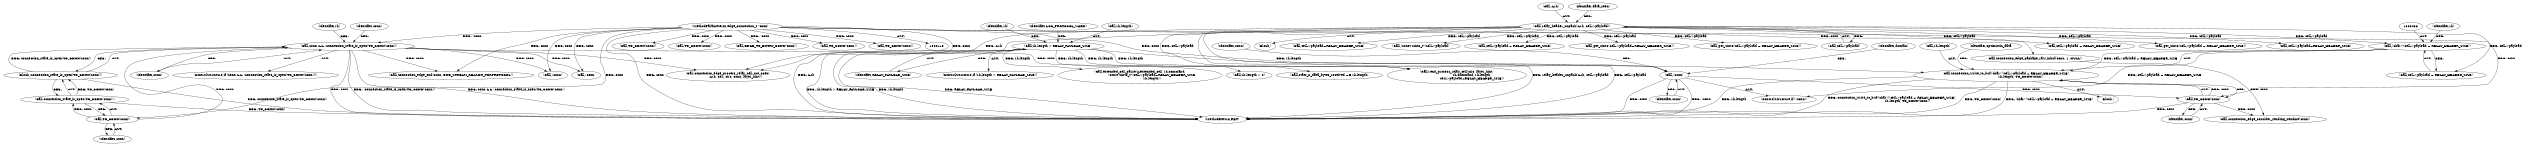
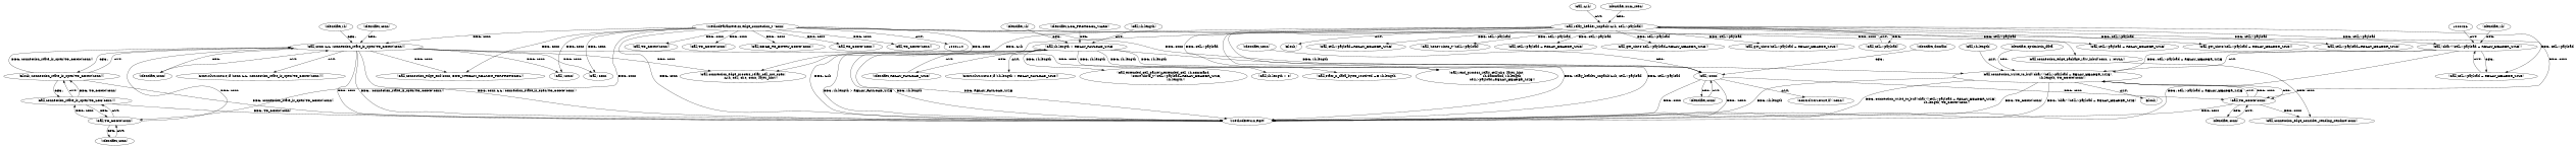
  digraph {
    n1 [label="(Call,connection_write_to_buf((char*)(cell->payload + RELAY_HEADER_SIZE),\n                              rh.length, TO_CONN(conn)))"]
    n2 [label="(Call,TO_CONN(conn))"]
    n3 [label="(MethodReturn,RET)"]
    n4 [label="(Block,)"]
    n5 [label="(Identifier,conn)"]
    n6 [label="(Call,connection_edge_consider_sending_sendme(conn))"]
    n7 [label="(Call,(char*)(cell->payload + RELAY_HEADER_SIZE))"]
    n8 [label="(Call,cell->payload + RELAY_HEADER_SIZE)"]
    n9 [label="(Call,relay_header_unpack(&rh, cell->payload))"]
    n10 [label="(Call,cell->payload + RELAY_HEADER_SIZE)"]
    n11 [label="(Call,connection_edge_process_relay_cell_not_open(\n               &rh, cell, circ, conn, layer_hint))"]
    n12 [label="(Call,get_uint8(cell->payload + RELAY_HEADER_SIZE))"]
    n13 [label="(Call,rend_process_relay_cell(circ, layer_hint,\n                              rh.command, rh.length,\n                              cell->payload+RELAY_HEADER_SIZE))"]
    n14 [label="(Call,cell->payload+RELAY_HEADER_SIZE)"]
    n15 [label="(Block,)"]
    n16 [label="(Call,cell->payload+RELAY_HEADER_SIZE)"]
    n17 [label="(Call,(const uint8_t*)cell->payload)"]
    n18 [label="(Call,cell->payload + RELAY_HEADER_SIZE)"]
    n19 [label="(Call,get_uint8(cell->payload+RELAY_HEADER_SIZE))"]
    n20 [label="(Call,get_uint8(cell->payload + RELAY_HEADER_SIZE))"]
    n21 [label="(Call,cell->payload)"]
    n22 [label="(Call,rh.length > RELAY_PAYLOAD_SIZE)"]
    n23 [label="(Identifier,RELAY_PAYLOAD_SIZE)"]
    n24 [label="(ControlStructure,if (rh.length > RELAY_PAYLOAD_SIZE))"]
    n25 [label="(Call,extended_cell_parse(&extended_cell, rh.command,\n                        (const uint8_t*)cell->payload+RELAY_HEADER_SIZE,\n                        rh.length))"]
    n26 [label="(Call,rh.length > 0)"]
    n27 [label="(Call,stats_n_data_bytes_received += rh.length)"]
    n28 [label="(Call,!conn)"]
    n29 [label="(ControlStructure,if (!conn))"]
    n30 [label="(Identifier,conn)"]
    n31 [label="(Call,conn && !connection_state_is_open(TO_CONN(conn)))"]
    n32 [label="(Block,!connection_state_is_open(TO_CONN(conn)))"]
    n33 [label="(Call,connection_edge_end(conn, END_STREAM_REASON_TORPROTOCOL))"]
    n34 [label="(Call,!conn)"]
    n35 [label="(Identifier,conn)"]
    n36 [label="(ControlStructure,if (conn && !connection_state_is_open(TO_CONN(conn))))"]
    n37 [label="(Call,!conn)"]
-   n38 [label="(Call,connection_state_is_open(TO_CONN(conn)))"]
+   n38 [label="(Call,connection_state_is_open(TO_LOG(conn)))"]
    n39 [label="(Call,TO_CONN(conn))"]
    n40 [label="(Identifier,conn)"]
    n41 [label="(MethodParameterIn,edge_connection_t *conn)"]
    n42 [label="(Call,TO_CONN(conn))"]
    n43 [label="(Call,TO_CONN(conn))"]
    n44 [label="(Call,connection_edge_package_raw_inbuf(conn, 1, NULL))"]
    n45 [label="(Call,EDGE_TO_ENTRY_CONN(conn))"]
    n46 [label="(Call,TO_CONN(conn))"]
    n47 [label="(Call,TO_CONN(conn))"]
-   1000114 [label=1000113]
+   1000114
    n49 [label="(Identifier,rh)"]
    n50 [label="(Call,&rh)"]
    n51 [label="(Identifier,rh)"]
    n52 [label="(Identifier,rh)"]
    n53 [label="(Identifier,conn)"]
-   n54 [label="(Identifier,data_seen)"]
+   n54 [label="(Identifier,num_seen)"]
    n55 [label="(Identifier,LOG_PROTOCOL_WARN)"]
    n56 [label="(Call,rh.length)"]
    n57 [label="(Identifier,optimistic_data)"]
    n58 [label="(Identifier,conn)"]
    n59 [label="(Identifier,domain)"]
    n60 [label="(Call,rh.length)"]
    1000436
    n1 -> n2 [label="CFG: "]
    n1 -> n3 [label="DDG: rh.length"]
    n1 -> n3 [label="DDG: connection_write_to_buf((char*)(cell->payload + RELAY_HEADER_SIZE),\n                              rh.length, TO_CONN(conn))"]
    n1 -> n3 [label="DDG: TO_CONN(conn)"]
    n1 -> n3 [label="DDG: (char*)(cell->payload + RELAY_HEADER_SIZE)"]
    n1 -> n4 [label="AST: "]
    n2 -> n1 [label="AST: "]
    n2 -> n1 [label="DDG: conn"]
    n2 -> n3 [label="DDG: conn"]
    n2 -> n5 [label="CFG: "]
    n2 -> n6 [label="DDG: conn"]
    n5 -> n2 [label="AST: "]
    n7 -> n1 [label="AST: "]
    n7 -> n1 [label="DDG: cell->payload + RELAY_HEADER_SIZE"]
-   n7 -> n29 [label="DDG: cell->payload + RELAY_HEADER_SIZE"]
+   n7 -> n3 [label="DDG: cell->payload + RELAY_HEADER_SIZE"]
    n7 -> n8 [label="CFG: "]
    n8 -> n7 [label="AST: "]
    n9 -> n3 [label="DDG: &rh"]
    n9 -> n3 [label="DDG: relay_header_unpack(&rh, cell->payload)"]
    n9 -> n3 [label="DDG: cell->payload"]
    n9 -> n7 [label="DDG: cell->payload"]
    n9 -> n8 [label="DDG: cell->payload"]
    n9 -> n10 [label="DDG: cell->payload"]
    n9 -> n11 [label="DDG: &rh"]
    n9 -> n12 [label="DDG: cell->payload"]
    n9 -> n13 [label="DDG: cell->payload"]
    n9 -> n14 [label="DDG: cell->payload"]
    n9 -> n15 [label="AST: "]
    n9 -> n16 [label="DDG: cell->payload"]
    n9 -> n17 [label="DDG: cell->payload"]
    n9 -> n18 [label="DDG: cell->payload"]
    n9 -> n19 [label="DDG: cell->payload"]
    n9 -> n20 [label="DDG: cell->payload"]
    n9 -> n21 [label="DDG: "]
    n21 -> n9 [label="AST: "]
    n22 -> n1 [label="DDG: rh.length"]
    n22 -> n3 [label="DDG: RELAY_PAYLOAD_SIZE"]
    n22 -> n3 [label="DDG: rh.length > RELAY_PAYLOAD_SIZE"]
    n22 -> n3 [label="DDG: rh.length"]
    n22 -> n13 [label="DDG: rh.length"]
    n22 -> n23 [label="CFG: "]
    n22 -> n24 [label="AST: "]
    n22 -> n25 [label="DDG: rh.length"]
    n22 -> n26 [label="DDG: rh.length"]
    n22 -> n27 [label="DDG: rh.length"]
    n23 -> n22 [label="AST: "]
    n28 -> n2 [label="DDG: conn"]
    n28 -> n3 [label="DDG: conn"]
    n28 -> n3 [label="DDG: !conn"]
    n28 -> n29 [label="AST: "]
    n28 -> n30 [label="CFG: "]
    n30 -> n28 [label="AST: "]
    n31 -> n3 [label="DDG: conn"]
    n31 -> n3 [label="DDG: !connection_state_is_open(TO_CONN(conn))"]
    n31 -> n3 [label="DDG: conn && !connection_state_is_open(TO_CONN(conn))"]
    n31 -> n11 [label="DDG: conn"]
    n31 -> n28 [label="DDG: conn"]
    n31 -> n32 [label="CFG: "]
    n31 -> n33 [label="DDG: conn"]
    n31 -> n34 [label="DDG: conn"]
    n31 -> n35 [label="CFG: "]
    n31 -> n36 [label="AST: "]
    n31 -> n37 [label="DDG: conn"]
    n32 -> n3 [label="DDG: connection_state_is_open(TO_CONN(conn))"]
    n32 -> n31 [label="AST: "]
    n32 -> n31 [label="DDG: connection_state_is_open(TO_CONN(conn))"]
    n32 -> n38 [label="CFG: "]
    n35 -> n31 [label="AST: "]
    n38 -> n3 [label="DDG: TO_CONN(conn)"]
    n38 -> n32 [label="AST: "]
    n38 -> n32 [label="DDG: TO_CONN(conn)"]
    n38 -> n39 [label="CFG: "]
    n39 -> n31 [label="DDG: conn"]
    n39 -> n38 [label="AST: "]
    n39 -> n38 [label="DDG: conn"]
    n39 -> n40 [label="CFG: "]
    n40 -> n39 [label="AST: "]
    n41 -> n2 [label="DDG: conn"]
    n41 -> n3 [label="DDG: conn"]
    n41 -> n11 [label="DDG: conn"]
    n41 -> n28 [label="DDG: conn"]
-   n41 -> n31 [label="DDG: !conn"]
+   n41 -> n31 [label="DDG: conn"]
    n41 -> n33 [label="DDG: conn"]
    n41 -> n34 [label="DDG: conn"]
    n41 -> n37 [label="DDG: conn"]
    n41 -> n39 [label="DDG: conn"]
    n41 -> n42 [label="DDG: conn"]
    n41 -> n43 [label="DDG: conn"]
    n41 -> n44 [label="DDG: conn"]
    n41 -> n45 [label="DDG: !conn"]
    n41 -> n46 [label="DDG: conn"]
    n41 -> n47 [label="DDG: conn"]
    n41 -> 1000114 [label="AST: "]
    n44 -> n6 [label="DDG: conn"]
    n49 -> n7 [label="CFG: "]
    n50 -> n9 [label="AST: "]
    n51 -> n31 [label="CFG: "]
    n52 -> n22 [label="CFG: "]
    n53 -> n28 [label="CFG: "]
    n54 -> n9 [label="CFG: "]
    n55 -> n22 [label="CFG: "]
    n56 -> n1 [label="AST: "]
    n57 -> n1 [label="CFG: "]
    n58 -> n31 [label="CFG: "]
    n59 -> n28 [label="CFG: "]
    n60 -> n22 [label="AST: "]
    1000436 -> n7 [label="AST: "]
  }
